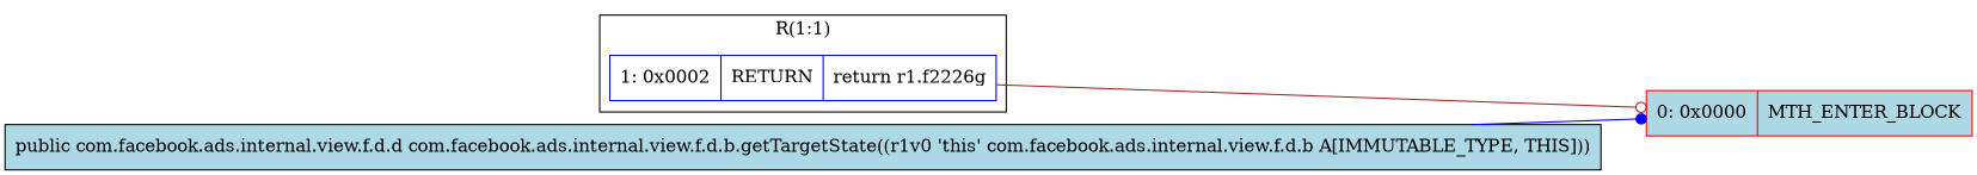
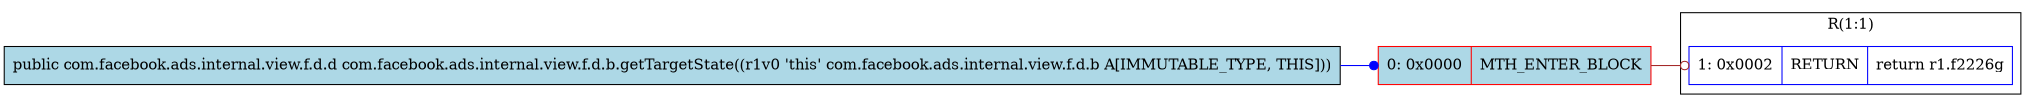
  digraph {
    rankdir=LR
    node [shape=record style=filled fillcolor=lightblue]
    n1 [color=blue label="{1\:\ 0x0002|RETURN\l|return r1.f2226g\l}" fillcolor=white]
    n2 [color=red label="{0\:\ 0x0000|MTH_ENTER_BLOCK\l}"]
    n3 [label="{public com.facebook.ads.internal.view.f.d.d com.facebook.ads.internal.view.f.d.b.getTargetState((r1v0 'this' com.facebook.ads.internal.view.f.d.b A[IMMUTABLE_TYPE, THIS])) }"]
    subgraph cluster_1 {
      label="R(1:1)"
      n1
    }
-   n1 -> n2 [color=brown arrowhead=odot]
+   n2 -> n1 [color=brown arrowhead=odot]
    n3 -> n2 [color=blue arrowhead=dot]
  }
